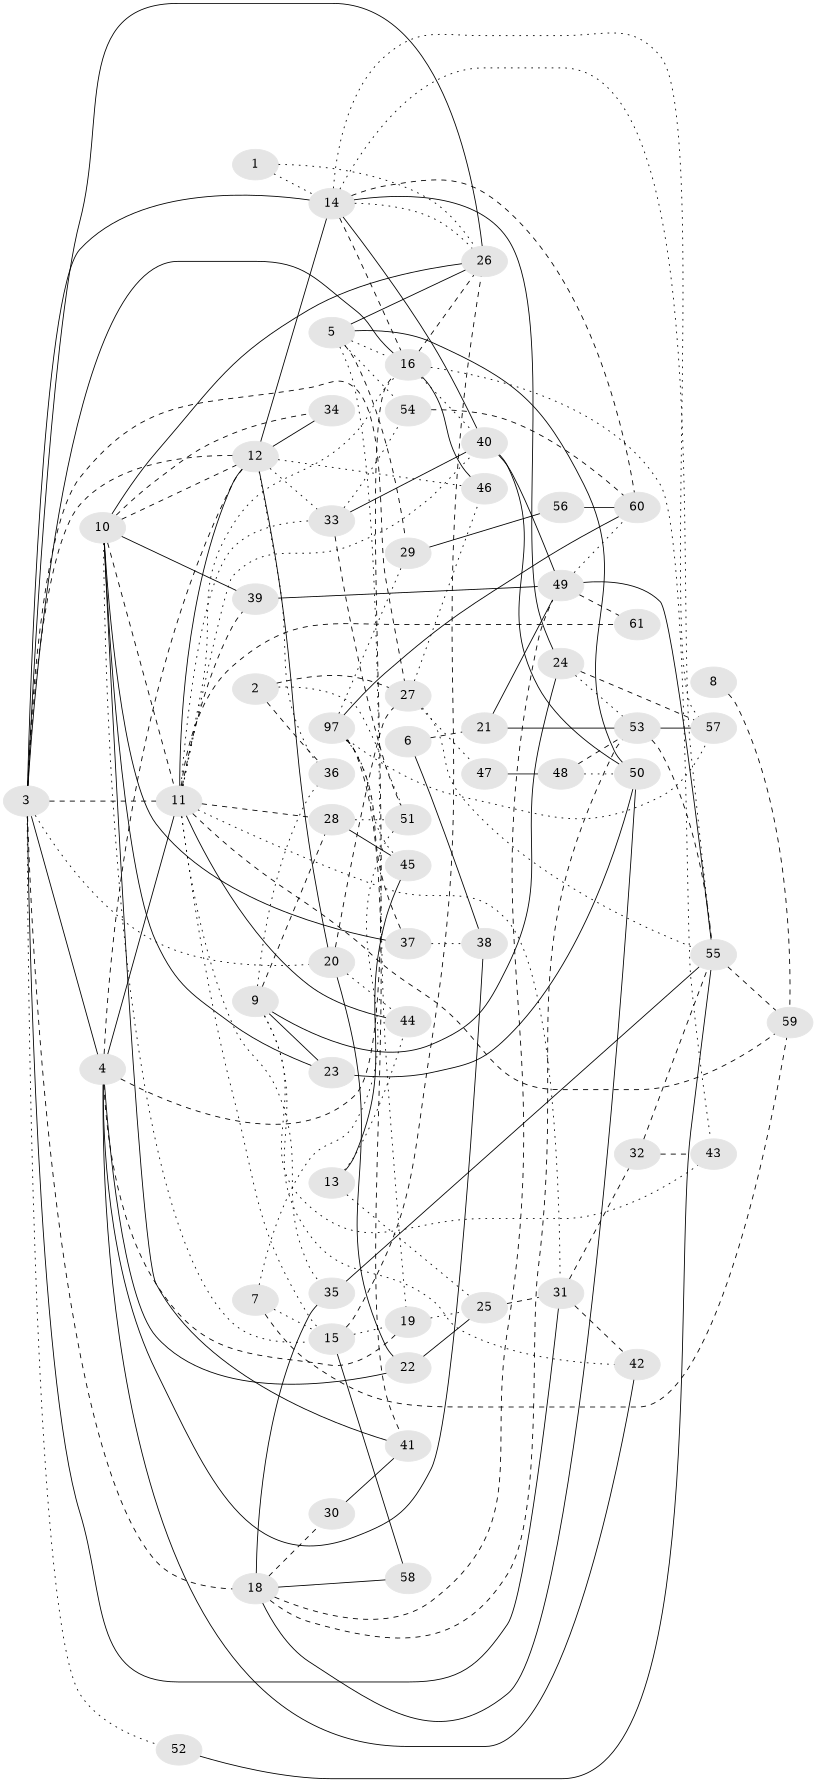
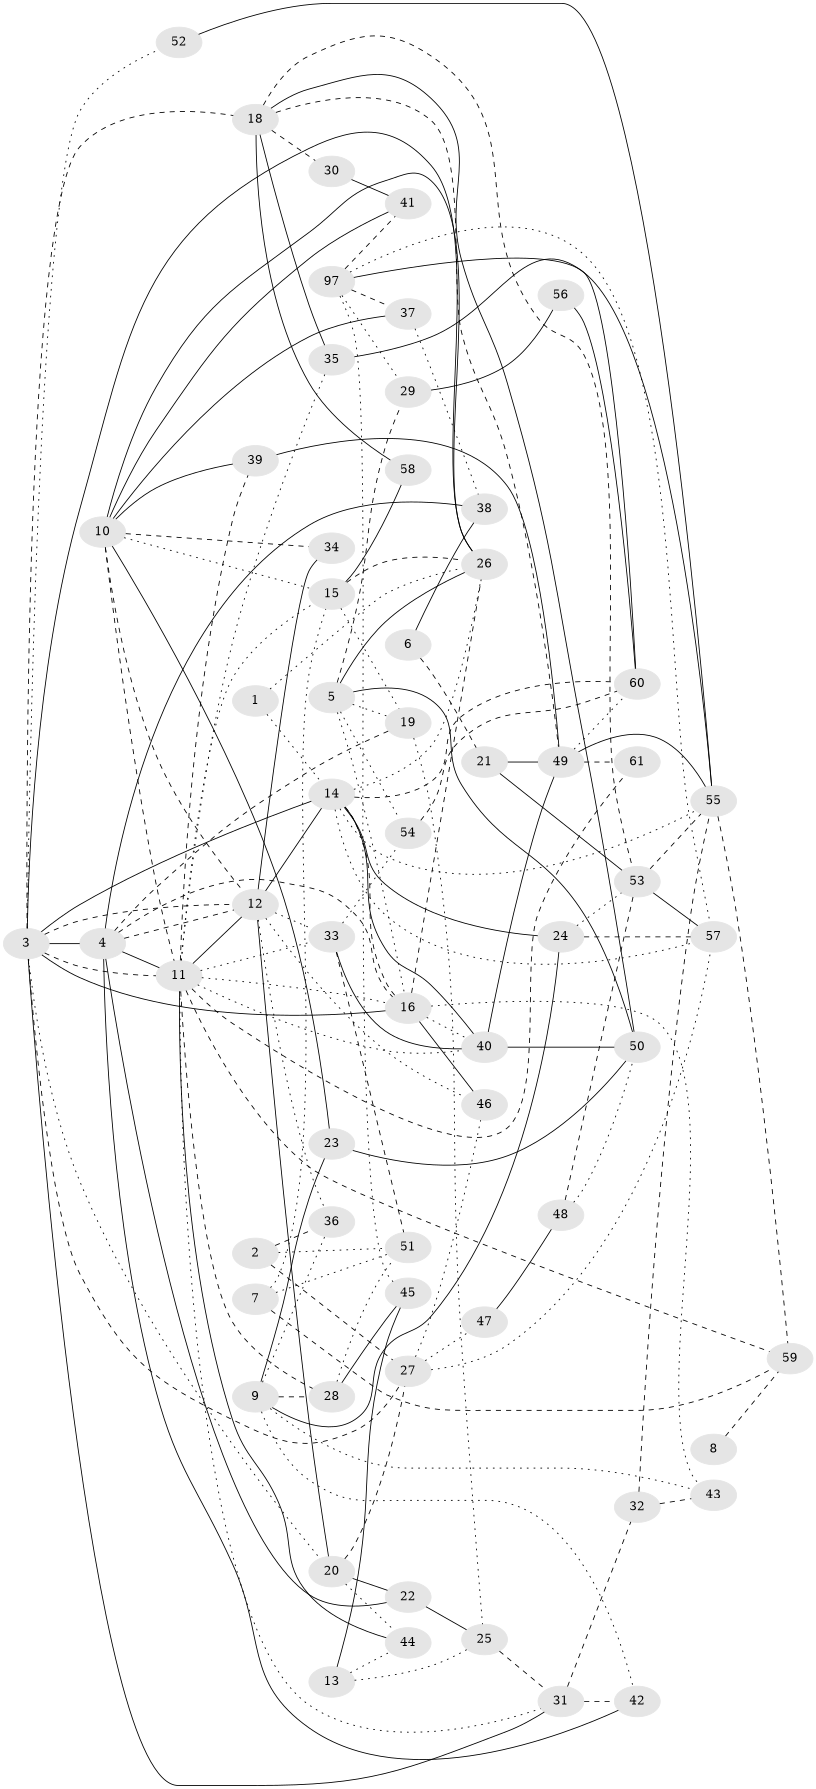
  graph {
    rankdir=LR
    node [color=gray90 style=filled]
    edge [style=solid weight=1.0]
    1
    14
    26
    16
    24
    40
    55
    57
    60
    2
    27
    36
    51
    46
    47
    3
    4
    11
    12
    18
    20
    31
    52
    19
    22
    38
    42
    15
    59
    28
    39
    33
    35
    44
    61
    34
    43
    50
    58
    30
    49
    53
    32
    25
    5
    29
    54
    56
    6
    21
    7
    8
    9
    23
    45
    10
    37
    41
    13
    n60 [label=97]
    48
    1 -- 14 [style=dotted]
    1 -- 26 [style=dotted]
    14 -- 26 [style=dotted]
    14 -- 16 [style=dashed]
    14 -- 24
    14 -- 40
    14 -- 55 [style=dotted]
    14 -- 57 [style=dotted]
    14 -- 60 [style=dashed]
    16 -- 26 [style=dashed]
    16 -- 40 [style=dotted]
    16 -- 46
    16 -- 43 [style=dotted]
    24 -- 57 [style=dashed]
    24 -- 53 [style=dotted]
    40 -- 50
    40 -- 49
    55 -- 59 [style=dashed]
    2 -- 27 [style=dashed]
    2 -- 36 [style=dashed]
    2 -- 51 [style=dotted]
-   27 -- 55 [style=dotted]
+   27 -- 57 [style=dotted]
    27 -- 46 [style=dotted]
    27 -- 47 [style=dotted]
    47 -- 48
    3 -- 14
    3 -- 26
    3 -- 16
    3 -- 27 [style=dashed]
    3 -- 4 [weight=2.0]
    3 -- 11 [style=dashed weight=2.0]
    3 -- 12 [style=dashed weight=2.0]
    3 -- 18 [style=dashed weight=2.0]
    3 -- 20 [style=dotted]
    3 -- 31
    3 -- 52 [style=dotted]
    4 -- 16 [style=dashed]
    4 -- 11 [weight=2.0]
    4 -- 12 [style=dashed]
    4 -- 19 [style=dashed]
    4 -- 22
    4 -- 38
    4 -- 42
    11 -- 16 [style=dotted weight=2.0]
    11 -- 40 [style=dotted]
    11 -- 12 [weight=2.0]
    11 -- 31 [style=dotted]
    11 -- 15 [style=dotted]
    11 -- 59 [style=dashed]
    11 -- 28 [style=dashed weight=2.0]
    11 -- 39 [style=dashed]
    11 -- 33 [style=dotted]
    11 -- 35 [style=dotted]
    11 -- 44
    11 -- 61 [style=dashed]
    12 -- 14
    12 -- 36 [style=dotted]
    12 -- 46 [style=dotted]
    12 -- 20
    12 -- 33 [style=dotted]
    12 -- 34
    18 -- 35
    18 -- 50
    18 -- 58
    18 -- 30 [style=dashed weight=2.0]
    18 -- 49 [style=dashed]
    18 -- 53 [style=dashed]
    20 -- 27 [style=dashed]
    20 -- 22
    20 -- 44 [style=dotted]
    31 -- 42 [style=dashed]
    31 -- 32 [style=dashed]
    52 -- 55
    19 -- 25 [style=dotted]
    22 -- 25
    15 -- 26 [style=dashed]
    15 -- 19 [style=dotted]
    15 -- 58
    28 -- 51 [style=dotted]
    28 -- 45
    39 -- 49
    33 -- 40
    33 -- 51 [style=dashed]
    33 -- 54 [style=dotted]
    35 -- 55
    30 -- 41
    49 -- 55
    49 -- 60 [style=dotted]
    49 -- 61 [style=dashed]
    53 -- 55 [style=dashed]
    53 -- 57
    32 -- 55 [style=dashed]
    32 -- 43 [style=dashed]
    25 -- 31 [style=dashed]
    5 -- 26
    5 -- 16 [style=dotted]
    5 -- 19 [style=dotted]
    5 -- 50
    5 -- 29 [style=dashed]
    5 -- 54 [style=dotted]
    29 -- 56
    54 -- 60 [style=dashed]
    56 -- 60
    6 -- 38
    6 -- 21 [style=dashed]
    21 -- 49
    21 -- 53
    7 -- 51 [style=dotted]
    7 -- 15 [style=dotted]
    7 -- 59 [style=dashed]
    8 -- 59 [style=dashed]
    9 -- 24
    9 -- 36 [style=dotted weight=2.0]
    9 -- 42 [style=dotted]
    9 -- 28 [style=dashed]
    9 -- 43 [style=dotted]
    9 -- 23
    23 -- 50
    10 -- 26 [weight=2.0]
    10 -- 11 [style=dashed]
    10 -- 12 [style=dashed weight=3.0]
    10 -- 15 [style=dotted]
    10 -- 39
    10 -- 34 [style=dashed]
    10 -- 23
    10 -- 37
    10 -- 41
    37 -- 38 [style=dotted]
    13 -- 44 [style=dotted]
    13 -- 25 [style=dotted]
    13 -- 45
    n60 -- 57 [style=dotted]
    n60 -- 60
    n60 -- 29 [style=dotted]
    n60 -- 45 [style=dotted]
    n60 -- 37 [style=dashed]
    n60 -- 41 [style=dashed]
    48 -- 50 [style=dotted]
    48 -- 53 [style=dashed]
  }
